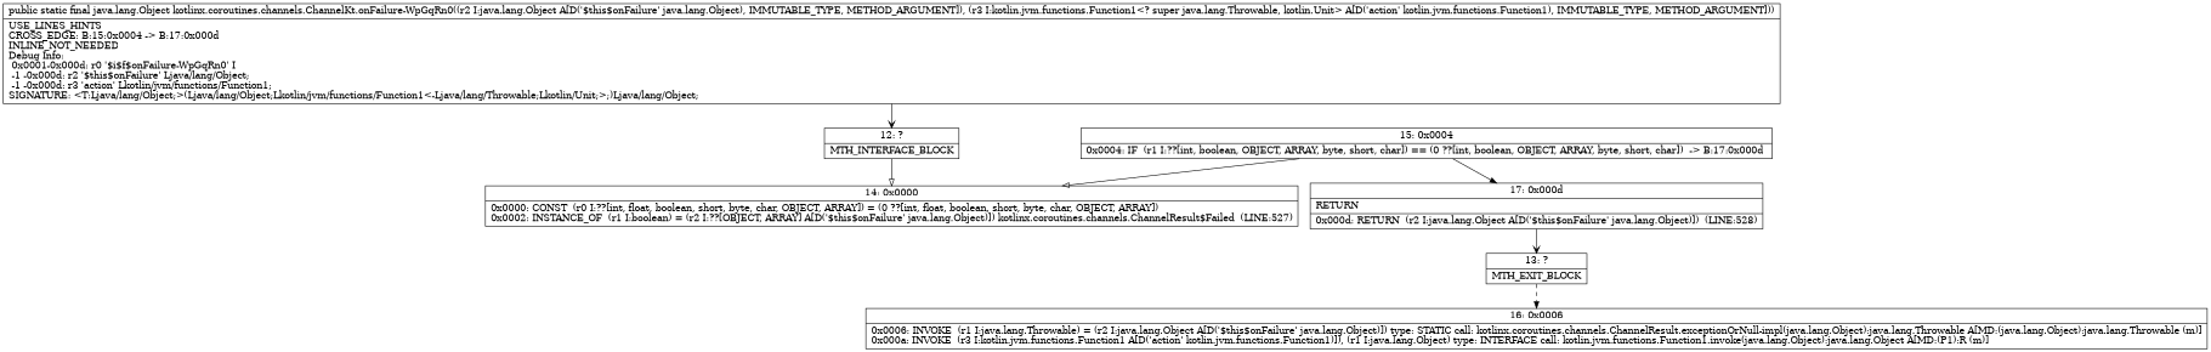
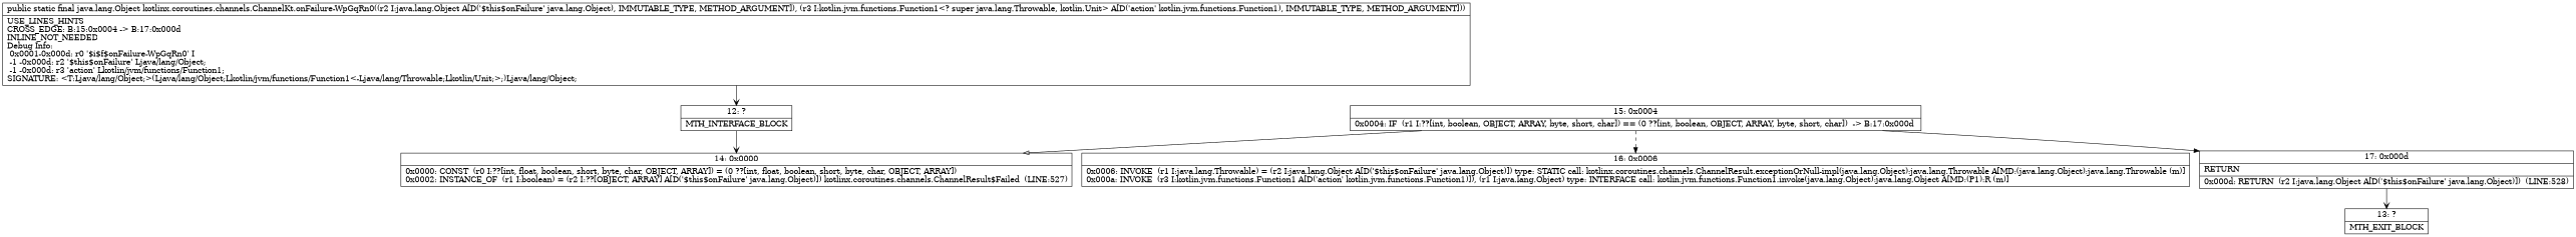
  digraph {
    node [shape=record]
    edge [arrowhead=onormal]
    n1 [label="{12\:\ ?|MTH_INTERFACE_BLOCK\l}"]
    n2 [label="{14\:\ 0x0000|0x0000: CONST  (r0 I:??[int, float, boolean, short, byte, char, OBJECT, ARRAY]) = (0 ??[int, float, boolean, short, byte, char, OBJECT, ARRAY]) \l0x0002: INSTANCE_OF  (r1 I:boolean) = (r2 I:??[OBJECT, ARRAY] A[D('$this$onFailure' java.lang.Object)]) kotlinx.coroutines.channels.ChannelResult$Failed  (LINE:527)\l}"]
    n3 [label="{15\:\ 0x0004|0x0004: IF  (r1 I:??[int, boolean, OBJECT, ARRAY, byte, short, char]) == (0 ??[int, boolean, OBJECT, ARRAY, byte, short, char])  \-\> B:17:0x000d \l}"]
    n4 [label="{16\:\ 0x0006|0x0006: INVOKE  (r1 I:java.lang.Throwable) = (r2 I:java.lang.Object A[D('$this$onFailure' java.lang.Object)]) type: STATIC call: kotlinx.coroutines.channels.ChannelResult.exceptionOrNull\-impl(java.lang.Object):java.lang.Throwable A[MD:(java.lang.Object):java.lang.Throwable (m)]\l0x000a: INVOKE  (r3 I:kotlin.jvm.functions.Function1 A[D('action' kotlin.jvm.functions.Function1)]), (r1 I:java.lang.Object) type: INTERFACE call: kotlin.jvm.functions.Function1.invoke(java.lang.Object):java.lang.Object A[MD:(P1):R (m)]\l}"]
    n5 [label="{17\:\ 0x000d|RETURN\l|0x000d: RETURN  (r2 I:java.lang.Object A[D('$this$onFailure' java.lang.Object)])  (LINE:528)\l}"]
    n6 [label="{13\:\ ?|MTH_EXIT_BLOCK\l}"]
    n7 [label="{public static final java.lang.Object kotlinx.coroutines.channels.ChannelKt.onFailure\-WpGqRn0((r2 I:java.lang.Object A[D('$this$onFailure' java.lang.Object), IMMUTABLE_TYPE, METHOD_ARGUMENT]), (r3 I:kotlin.jvm.functions.Function1\<? super java.lang.Throwable, kotlin.Unit\> A[D('action' kotlin.jvm.functions.Function1), IMMUTABLE_TYPE, METHOD_ARGUMENT]))  | USE_LINES_HINTS\lCROSS_EDGE: B:15:0x0004 \-\> B:17:0x000d\lINLINE_NOT_NEEDED\lDebug Info:\l  0x0001\-0x000d: r0 '$i$f$onFailure\-WpGqRn0' I\l  \-1 \-0x000d: r2 '$this$onFailure' Ljava\/lang\/Object;\l  \-1 \-0x000d: r3 'action' Lkotlin\/jvm\/functions\/Function1;\lSIGNATURE: \<T:Ljava\/lang\/Object;\>(Ljava\/lang\/Object;Lkotlin\/jvm\/functions\/Function1\<\-Ljava\/lang\/Throwable;Lkotlin\/Unit;\>;)Ljava\/lang\/Object;\l}"]
-   n1 -> n2
+   n1 -> n2 [arrowhead=vee]
    n3 -> n2
-   n6 -> n4 [arrowhead=normal style=dashed]
+   n3 -> n4 [arrowhead=normal style=dashed]
    n3 -> n5 [arrowhead=normal]
    n5 -> n6 [arrowhead=vee]
    n7 -> n1 [arrowhead=vee]
  }
